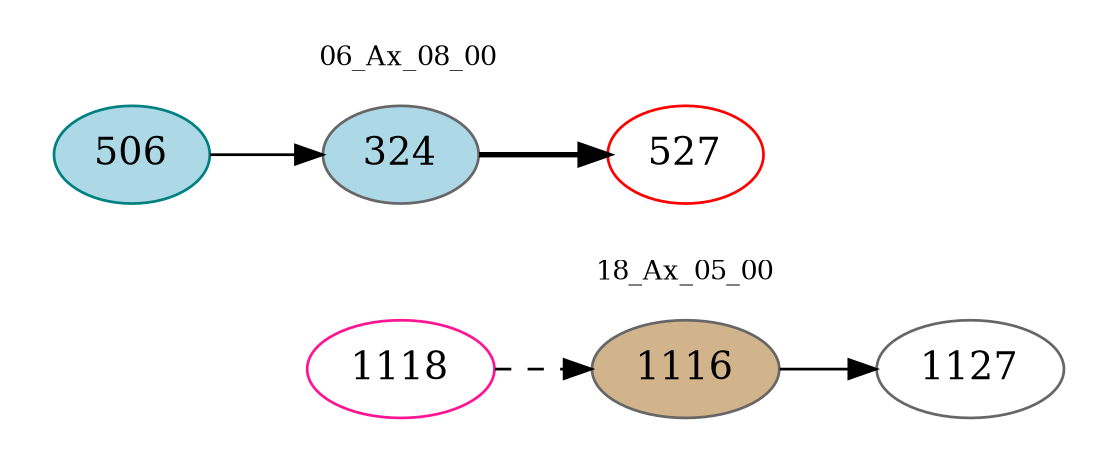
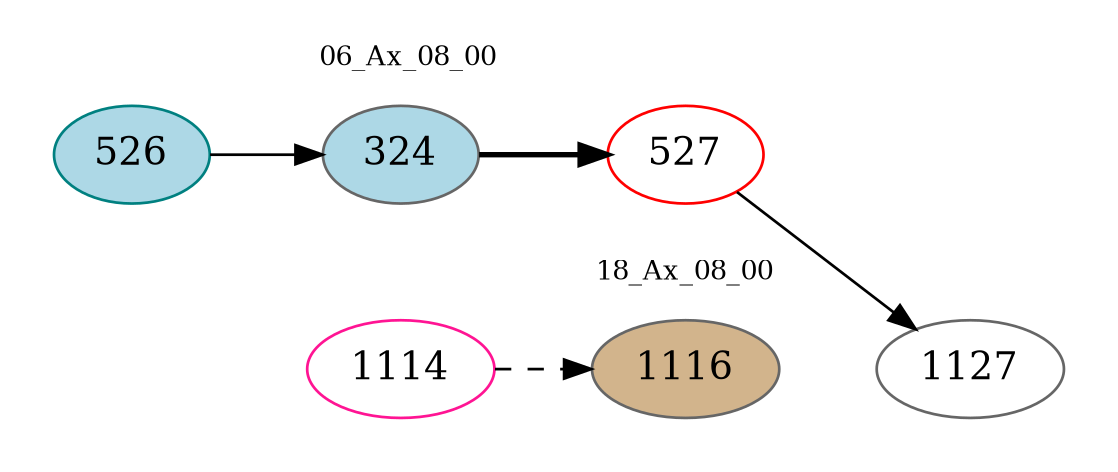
  digraph {
    fontname="DejaVu Serif"
    rankdir=LR
    node [color=gray40 fillcolor=white fontname="DejaVu Serif" style=filled]
    edge [color=black fontname="DejaVu Serif" style=solid]
-   n1 [color=teal fillcolor=lightblue label=506]
+   n1 [color=teal fillcolor=lightblue label=526]
    n2 [fillcolor=lightblue label=324]
    n3 [color=red label=527]
-   n4 [color=deeppink label=1118]
+   n4 [color=deeppink label=1114]
    n5 [fillcolor=tan label=1116]
    n6 [label=1127]
    subgraph cluster_1 {
      color=white
      fontsize=10
      label="06_Ax_08_00"
      n1
      n2
      n3
    }
    subgraph cluster_2 {
      color=white
      fontsize=10
-     label="18_Ax_05_00"
+     label="18_Ax_08_00"
      n4
      n5
      n6
    }
    n1 -> n2
    n2 -> n3 [style=bold]
    n4 -> n5 [style=dashed]
-   n5 -> n6
+   n3 -> n6
  }
